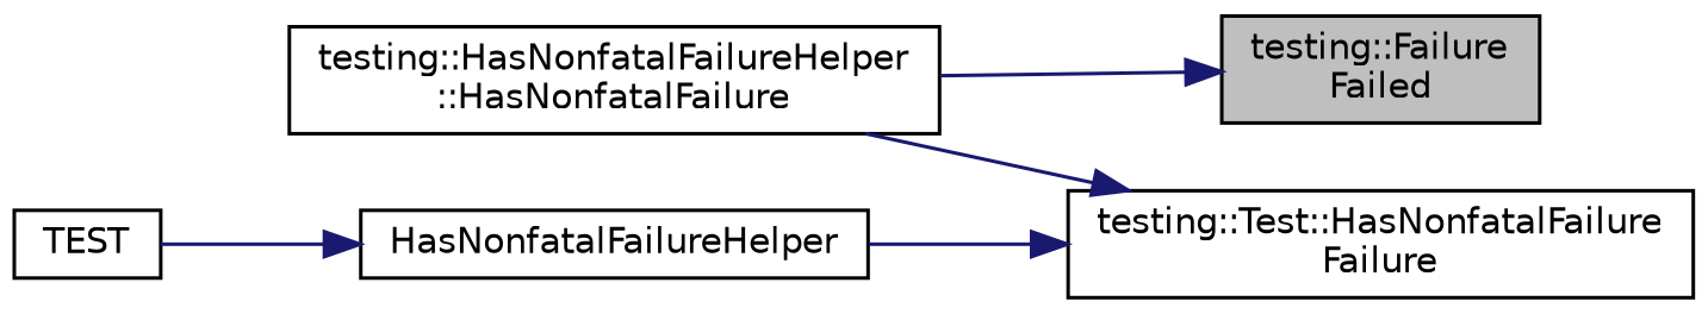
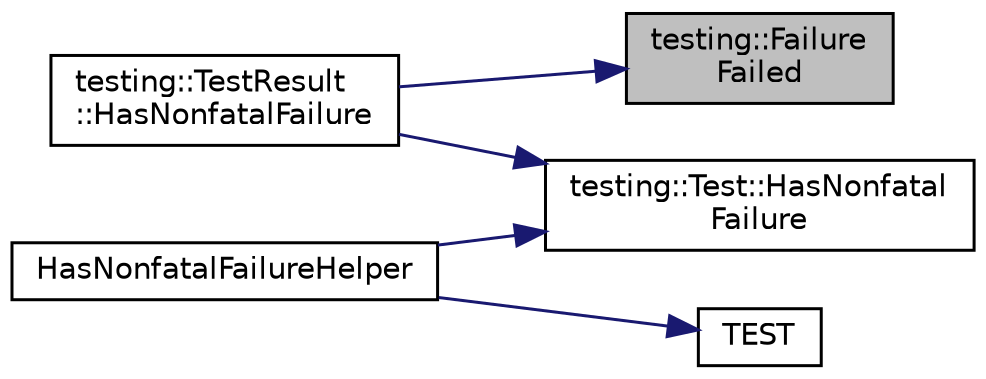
  digraph {
    rankdir=RL
    node [color=black fontname=Helvetica fontsize=10 shape=record]
    edge [color=midnightblue dir=back fontname=Helvetica fontsize=10 labelfontname=Helvetica labelfontsize=10 style=solid]
    n1 [fillcolor=grey75 fontcolor=black height=0.2 label="testing::Failure\lFailed" style=filled width=0.4]
-   n2 [height=0.2 label="testing::HasNonfatalFailureHelper\l::HasNonfatalFailure" width=0.4]
-   n3 [height=0.2 label="testing::Test::HasNonfatalFailure\lFailure" width=0.4]
+   n2 [height=0.2 label="testing::TestResult\l::HasNonfatalFailure" width=0.4]
+   n3 [height=0.2 label="testing::Test::HasNonfatal\lFailure" width=0.4]
    n4 [height=0.2 label=HasNonfatalFailureHelper width=0.4]
    n5 [height=0.2 label=TEST width=0.4]
    n1 -> n2
    n3 -> n2
    n3 -> n4
-   n4 -> n5
+   n5 -> n4
  }
